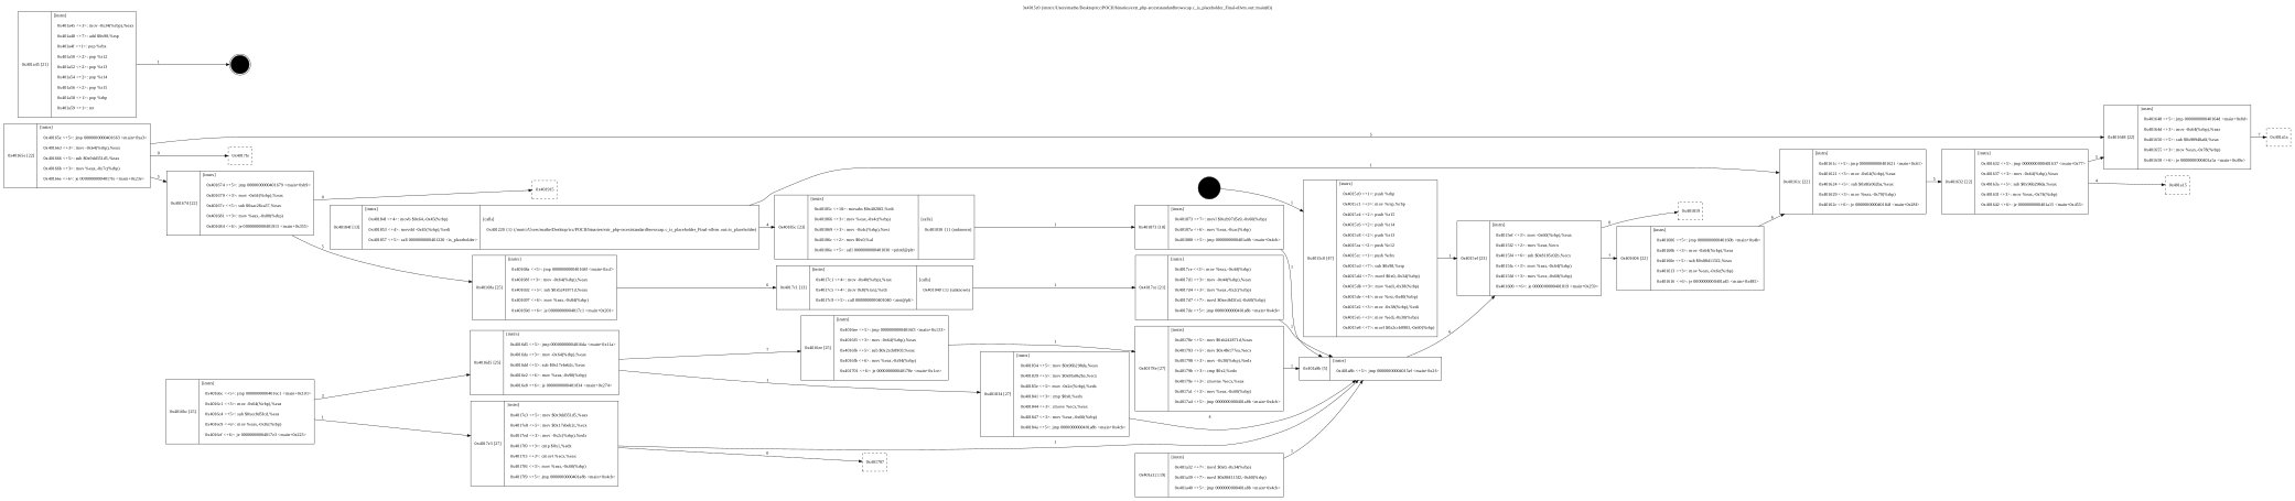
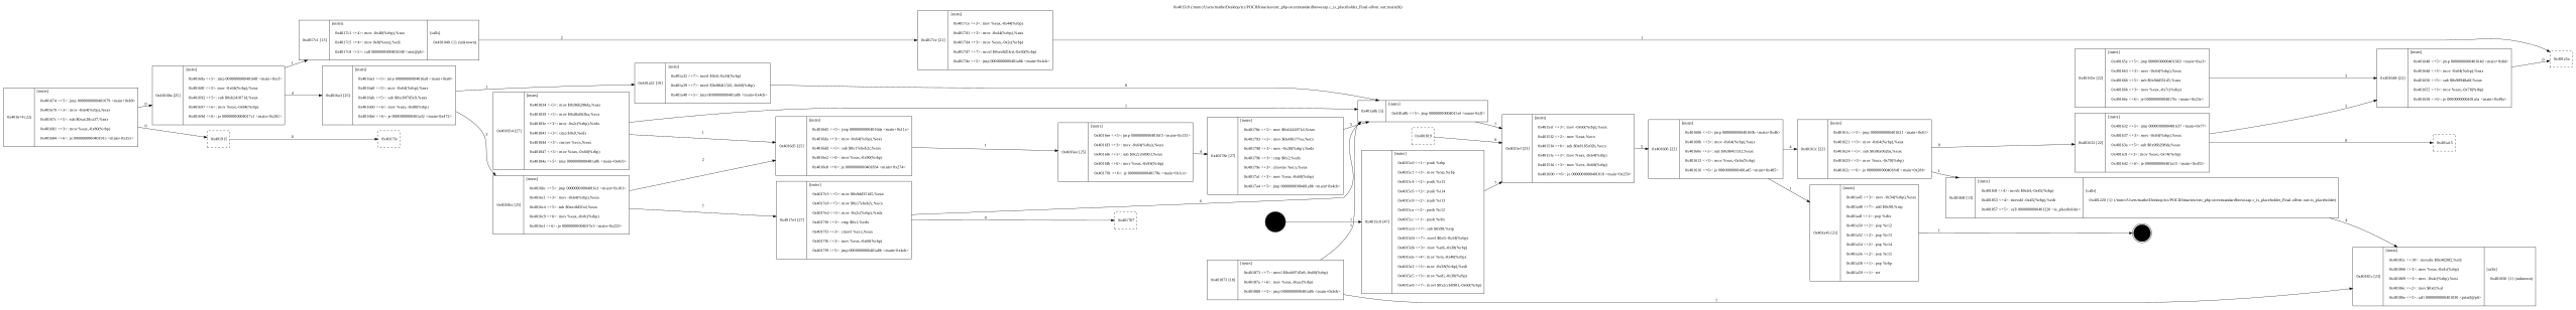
  digraph {
    fontname="Liberation Serif"
    label="0x4015c0 (/mnt/c/Users/mathe/Desktop/tcc/POCII/binaries/extr_php-srcextstandardbrowscap.c_is_placeholder_Final-ollvm.out::main(0))"
    labelloc=t
    rankdir=LR
    node [fontname="Liberation Serif" shape=record]
    edge [fontname="Liberation Serif"]
    Entry [fillcolor=black height=0.3 shape=circle style=filled width=0.3]
    n2 [label="{\n     0x4015c0 [47]\l\n     | [instrs]\l\n     &nbsp;&nbsp;0x4015c0 \<+1\>: push %rbp\l\n     &nbsp;&nbsp;0x4015c1 \<+3\>: mov %rsp,%rbp\l\n     &nbsp;&nbsp;0x4015c4 \<+2\>: push %r15\l\n     &nbsp;&nbsp;0x4015c6 \<+2\>: push %r14\l\n     &nbsp;&nbsp;0x4015c8 \<+2\>: push %r13\l\n     &nbsp;&nbsp;0x4015ca \<+2\>: push %r12\l\n     &nbsp;&nbsp;0x4015cc \<+1\>: push %rbx\l\n     &nbsp;&nbsp;0x4015cd \<+7\>: sub $0x98,%rsp\l\n     &nbsp;&nbsp;0x4015d4 \<+7\>: movl $0x0,-0x34(%rbp)\l\n     &nbsp;&nbsp;0x4015db \<+3\>: mov %edi,-0x38(%rbp)\l\n     &nbsp;&nbsp;0x4015de \<+4\>: mov %rsi,-0x40(%rbp)\l\n     &nbsp;&nbsp;0x4015e2 \<+3\>: mov -0x38(%rbp),%edi\l\n     &nbsp;&nbsp;0x4015e5 \<+3\>: mov %edi,-0x30(%rbp)\l\n     &nbsp;&nbsp;0x4015e8 \<+7\>: movl $0x2ccb8903,-0x60(%rbp)\l\n  }"]
    n3 [label="{\n     0x4015ef [23]\l\n     | [instrs]\l\n     &nbsp;&nbsp;0x4015ef \<+3\>: mov -0x60(%rbp),%eax\l\n     &nbsp;&nbsp;0x4015f2 \<+2\>: mov %eax,%ecx\l\n     &nbsp;&nbsp;0x4015f4 \<+6\>: sub $0x8185c02b,%ecx\l\n     &nbsp;&nbsp;0x4015fa \<+3\>: mov %eax,-0x64(%rbp)\l\n     &nbsp;&nbsp;0x4015fd \<+3\>: mov %ecx,-0x68(%rbp)\l\n     &nbsp;&nbsp;0x401600 \<+6\>: je 0000000000401819 \<main+0x259\>\l\n  }"]
    n4 [label="{\n     0x401819\l\n  }" style=dashed]
    n5 [label="{\n     0x401606 [22]\l\n     | [instrs]\l\n     &nbsp;&nbsp;0x401606 \<+5\>: jmp 000000000040160b \<main+0x4b\>\l\n     &nbsp;&nbsp;0x40160b \<+3\>: mov -0x64(%rbp),%eax\l\n     &nbsp;&nbsp;0x40160e \<+5\>: sub $0x884115f2,%eax\l\n     &nbsp;&nbsp;0x401613 \<+3\>: mov %eax,-0x6c(%rbp)\l\n     &nbsp;&nbsp;0x401616 \<+6\>: je 0000000000401a45 \<main+0x485\>\l\n  }"]
    n6 [label="{\n     0x401a45 [21]\l\n     | [instrs]\l\n     &nbsp;&nbsp;0x401a45 \<+3\>: mov -0x34(%rbp),%eax\l\n     &nbsp;&nbsp;0x401a48 \<+7\>: add $0x98,%rsp\l\n     &nbsp;&nbsp;0x401a4f \<+1\>: pop %rbx\l\n     &nbsp;&nbsp;0x401a50 \<+2\>: pop %r12\l\n     &nbsp;&nbsp;0x401a52 \<+2\>: pop %r13\l\n     &nbsp;&nbsp;0x401a54 \<+2\>: pop %r14\l\n     &nbsp;&nbsp;0x401a56 \<+2\>: pop %r15\l\n     &nbsp;&nbsp;0x401a58 \<+1\>: pop %rbp\l\n     &nbsp;&nbsp;0x401a59 \<+1\>: ret\l\n  }"]
    n7 [label="{\n     0x40161c [22]\l\n     | [instrs]\l\n     &nbsp;&nbsp;0x40161c \<+5\>: jmp 0000000000401621 \<main+0x61\>\l\n     &nbsp;&nbsp;0x401621 \<+3\>: mov -0x64(%rbp),%eax\l\n     &nbsp;&nbsp;0x401624 \<+5\>: sub $0x8fa062ba,%eax\l\n     &nbsp;&nbsp;0x401629 \<+3\>: mov %eax,-0x70(%rbp)\l\n     &nbsp;&nbsp;0x40162c \<+6\>: je 000000000040184f \<main+0x28f\>\l\n  }"]
    Exit [fillcolor=black height=0.3 peripheries=2 shape=circle style=filled width=0.3]
    n9 [label="{\n     0x40184f [13]\l\n     | [instrs]\l\n     &nbsp;&nbsp;0x40184f \<+4\>: movb $0x64,-0x45(%rbp)\l\n     &nbsp;&nbsp;0x401853 \<+4\>: movsbl -0x45(%rbp),%edi\l\n     &nbsp;&nbsp;0x401857 \<+5\>: call 0000000000401220 \<is_placeholder\>\l\n     | [calls]\l\n     &nbsp;&nbsp;0x401220 \{1\} (/mnt/c/Users/mathe/Desktop/tcc/POCII/binaries/extr_php-srcextstandardbrowscap.c_is_placeholder_Final-ollvm.out::is_placeholder)\l\n  }"]
    n10 [label="{\n     0x401632 [22]\l\n     | [instrs]\l\n     &nbsp;&nbsp;0x401632 \<+5\>: jmp 0000000000401637 \<main+0x77\>\l\n     &nbsp;&nbsp;0x401637 \<+3\>: mov -0x64(%rbp),%eax\l\n     &nbsp;&nbsp;0x40163a \<+5\>: sub $0x96b298da,%eax\l\n     &nbsp;&nbsp;0x40163f \<+3\>: mov %eax,-0x74(%rbp)\l\n     &nbsp;&nbsp;0x401642 \<+6\>: je 0000000000401a15 \<main+0x455\>\l\n  }"]
    n11 [label="{\n     0x40185c [23]\l\n     | [instrs]\l\n     &nbsp;&nbsp;0x40185c \<+10\>: movabs $0x4020f2,%rdi\l\n     &nbsp;&nbsp;0x401866 \<+3\>: mov %eax,-0x4c(%rbp)\l\n     &nbsp;&nbsp;0x401869 \<+3\>: mov -0x4c(%rbp),%esi\l\n     &nbsp;&nbsp;0x40186c \<+2\>: mov $0x0,%al\l\n     &nbsp;&nbsp;0x40186e \<+5\>: call 0000000000401030 \<printf@plt\>\l\n     | [calls]\l\n     &nbsp;&nbsp;0x401030 \{1\} (unknown)\l\n  }"]
    n12 [label="{\n     0x401a15\l\n  }" style=dashed]
    n13 [label="{\n     0x401648 [22]\l\n     | [instrs]\l\n     &nbsp;&nbsp;0x401648 \<+5\>: jmp 000000000040164d \<main+0x8d\>\l\n     &nbsp;&nbsp;0x40164d \<+3\>: mov -0x64(%rbp),%eax\l\n     &nbsp;&nbsp;0x401650 \<+5\>: sub $0x98948a6f,%eax\l\n     &nbsp;&nbsp;0x401655 \<+3\>: mov %eax,-0x78(%rbp)\l\n     &nbsp;&nbsp;0x401658 \<+6\>: je 0000000000401a5a \<main+0x49a\>\l\n  }"]
    n14 [label="{\n     0x401873 [18]\l\n     | [instrs]\l\n     &nbsp;&nbsp;0x401873 \<+7\>: movl $0xcb97d5e9,-0x60(%rbp)\l\n     &nbsp;&nbsp;0x40187a \<+6\>: mov %eax,-0xac(%rbp)\l\n     &nbsp;&nbsp;0x401880 \<+5\>: jmp 0000000000401a8b \<main+0x4cb\>\l\n  }"]
    n15 [label="{\n     0x401a8b [5]\l\n     | [instrs]\l\n     &nbsp;&nbsp;0x401a8b \<+5\>: jmp 00000000004015ef \<main+0x2f\>\l\n  }"]
    n16 [label="{\n     0x401a5a\l\n  }" style=dashed]
    n17 [label="{\n     0x40165e [22]\l\n     | [instrs]\l\n     &nbsp;&nbsp;0x40165e \<+5\>: jmp 0000000000401663 \<main+0xa3\>\l\n     &nbsp;&nbsp;0x401663 \<+3\>: mov -0x64(%rbp),%eax\l\n     &nbsp;&nbsp;0x401666 \<+5\>: sub $0x9dd351d5,%eax\l\n     &nbsp;&nbsp;0x40166b \<+3\>: mov %eax,-0x7c(%rbp)\l\n     &nbsp;&nbsp;0x40166e \<+6\>: je 00000000004017fe \<main+0x23e\>\l\n  }"]
    n18 [label="{\n     0x4017fe\l\n  }" style=dashed]
    n19 [label="{\n     0x401674 [22]\l\n     | [instrs]\l\n     &nbsp;&nbsp;0x401674 \<+5\>: jmp 0000000000401679 \<main+0xb9\>\l\n     &nbsp;&nbsp;0x401679 \<+3\>: mov -0x64(%rbp),%eax\l\n     &nbsp;&nbsp;0x40167c \<+5\>: sub $0xac28ca37,%eax\l\n     &nbsp;&nbsp;0x401681 \<+3\>: mov %eax,-0x80(%rbp)\l\n     &nbsp;&nbsp;0x401684 \<+6\>: je 0000000000401915 \<main+0x355\>\l\n  }"]
    n20 [label="{\n     0x4017ce [21]\l\n     | [instrs]\l\n     &nbsp;&nbsp;0x4017ce \<+3\>: mov %eax,-0x44(%rbp)\l\n     &nbsp;&nbsp;0x4017d1 \<+3\>: mov -0x44(%rbp),%eax\l\n     &nbsp;&nbsp;0x4017d4 \<+3\>: mov %eax,-0x2c(%rbp)\l\n     &nbsp;&nbsp;0x4017d7 \<+7\>: movl $0xec8d5fcd,-0x60(%rbp)\l\n     &nbsp;&nbsp;0x4017de \<+5\>: jmp 0000000000401a8b \<main+0x4cb\>\l\n  }"]
    n21 [label="{\n     0x401915\l\n  }" style=dashed]
    n22 [label="{\n     0x40168a [25]\l\n     | [instrs]\l\n     &nbsp;&nbsp;0x40168a \<+5\>: jmp 000000000040168f \<main+0xcf\>\l\n     &nbsp;&nbsp;0x40168f \<+3\>: mov -0x64(%rbp),%eax\l\n     &nbsp;&nbsp;0x401692 \<+5\>: sub $0xb241871d,%eax\l\n     &nbsp;&nbsp;0x401697 \<+6\>: mov %eax,-0x84(%rbp)\l\n     &nbsp;&nbsp;0x40169d \<+6\>: je 00000000004017c1 \<main+0x201\>\l\n  }"]
    n23 [label="{\n     0x4017c1 [13]\l\n     | [instrs]\l\n     &nbsp;&nbsp;0x4017c1 \<+4\>: mov -0x40(%rbp),%rax\l\n     &nbsp;&nbsp;0x4017c5 \<+4\>: mov 0x8(%rax),%rdi\l\n     &nbsp;&nbsp;0x4017c9 \<+5\>: call 0000000000401040 \<atoi@plt\>\l\n     | [calls]\l\n     &nbsp;&nbsp;0x401040 \{1\} (unknown)\l\n  }"]
+   n24 [label="{\n     0x4016a3 [25]\l\n     | [instrs]\l\n     &nbsp;&nbsp;0x4016a3 \<+5\>: jmp 00000000004016a8 \<main+0xe8\>\l\n     &nbsp;&nbsp;0x4016a8 \<+3\>: mov -0x64(%rbp),%eax\l\n     &nbsp;&nbsp;0x4016ab \<+5\>: sub $0xcb97d5e9,%eax\l\n     &nbsp;&nbsp;0x4016b0 \<+6\>: mov %eax,-0x88(%rbp)\l\n     &nbsp;&nbsp;0x4016b6 \<+6\>: je 0000000000401a32 \<main+0x472\>\l\n  }"]
    n25 [label="{\n     0x401a32 [19]\l\n     | [instrs]\l\n     &nbsp;&nbsp;0x401a32 \<+7\>: movl $0x0,-0x34(%rbp)\l\n     &nbsp;&nbsp;0x401a39 \<+7\>: movl $0x884115f2,-0x60(%rbp)\l\n     &nbsp;&nbsp;0x401a40 \<+5\>: jmp 0000000000401a8b \<main+0x4cb\>\l\n  }"]
    n26 [label="{\n     0x4016bc [25]\l\n     | [instrs]\l\n     &nbsp;&nbsp;0x4016bc \<+5\>: jmp 00000000004016c1 \<main+0x101\>\l\n     &nbsp;&nbsp;0x4016c1 \<+3\>: mov -0x64(%rbp),%eax\l\n     &nbsp;&nbsp;0x4016c4 \<+5\>: sub $0xec8d5fcd,%eax\l\n     &nbsp;&nbsp;0x4016c9 \<+6\>: mov %eax,-0x8c(%rbp)\l\n     &nbsp;&nbsp;0x4016cf \<+6\>: je 00000000004017e3 \<main+0x223\>\l\n  }"]
    n27 [label="{\n     0x401707\l\n  }" style=dashed]
    n28 [label="{\n     0x4017e3 [27]\l\n     | [instrs]\l\n     &nbsp;&nbsp;0x4017e3 \<+5\>: mov $0x9dd351d5,%eax\l\n     &nbsp;&nbsp;0x4017e8 \<+5\>: mov $0x17ebeb2c,%ecx\l\n     &nbsp;&nbsp;0x4017ed \<+3\>: mov -0x2c(%rbp),%edx\l\n     &nbsp;&nbsp;0x4017f0 \<+3\>: cmp $0x1,%edx\l\n     &nbsp;&nbsp;0x4017f3 \<+3\>: cmovl %ecx,%eax\l\n     &nbsp;&nbsp;0x4017f6 \<+3\>: mov %eax,-0x60(%rbp)\l\n     &nbsp;&nbsp;0x4017f9 \<+5\>: jmp 0000000000401a8b \<main+0x4cb\>\l\n  }"]
    n29 [label="{\n     0x4016d5 [25]\l\n     | [instrs]\l\n     &nbsp;&nbsp;0x4016d5 \<+5\>: jmp 00000000004016da \<main+0x11a\>\l\n     &nbsp;&nbsp;0x4016da \<+3\>: mov -0x64(%rbp),%eax\l\n     &nbsp;&nbsp;0x4016dd \<+5\>: sub $0x17ebeb2c,%eax\l\n     &nbsp;&nbsp;0x4016e2 \<+6\>: mov %eax,-0x90(%rbp)\l\n     &nbsp;&nbsp;0x4016e8 \<+6\>: je 0000000000401834 \<main+0x274\>\l\n  }"]
    n30 [label="{\n     0x40178e [27]\l\n     | [instrs]\l\n     &nbsp;&nbsp;0x40178e \<+5\>: mov $0xb241871d,%eax\l\n     &nbsp;&nbsp;0x401793 \<+5\>: mov $0x4f6177ea,%ecx\l\n     &nbsp;&nbsp;0x401798 \<+3\>: mov -0x30(%rbp),%edx\l\n     &nbsp;&nbsp;0x40179b \<+3\>: cmp $0x2,%edx\l\n     &nbsp;&nbsp;0x40179e \<+3\>: cmovne %ecx,%eax\l\n     &nbsp;&nbsp;0x4017a1 \<+3\>: mov %eax,-0x60(%rbp)\l\n     &nbsp;&nbsp;0x4017a4 \<+5\>: jmp 0000000000401a8b \<main+0x4cb\>\l\n  }"]
    n31 [label="{\n     0x4016ee [25]\l\n     | [instrs]\l\n     &nbsp;&nbsp;0x4016ee \<+5\>: jmp 00000000004016f3 \<main+0x133\>\l\n     &nbsp;&nbsp;0x4016f3 \<+3\>: mov -0x64(%rbp),%eax\l\n     &nbsp;&nbsp;0x4016f6 \<+5\>: sub $0x2ccb8903,%eax\l\n     &nbsp;&nbsp;0x4016fb \<+6\>: mov %eax,-0x94(%rbp)\l\n     &nbsp;&nbsp;0x401701 \<+6\>: je 000000000040178e \<main+0x1ce\>\l\n  }"]
    n32 [label="{\n     0x401834 [27]\l\n     | [instrs]\l\n     &nbsp;&nbsp;0x401834 \<+5\>: mov $0x96b298da,%eax\l\n     &nbsp;&nbsp;0x401839 \<+5\>: mov $0x8fa062ba,%ecx\l\n     &nbsp;&nbsp;0x40183e \<+3\>: mov -0x2c(%rbp),%edx\l\n     &nbsp;&nbsp;0x401841 \<+3\>: cmp $0x0,%edx\l\n     &nbsp;&nbsp;0x401844 \<+3\>: cmove %ecx,%eax\l\n     &nbsp;&nbsp;0x401847 \<+3\>: mov %eax,-0x60(%rbp)\l\n     &nbsp;&nbsp;0x40184a \<+5\>: jmp 0000000000401a8b \<main+0x4cb\>\l\n  }"]
    Entry -> n2 [label=" 1"]
-   n2 -> n3 [label=" 1"]
-   n3 -> n4 [label=" 0"]
-   n3 -> n5 [label=" 7"]
-   n5 -> n7 [label=" 6"]
+   n2 -> n3 [label=" 7"]
+   n4 -> n3 [label=" 0"]
+   n3 -> n5 [label=" 5"]
+   n5 -> n6 [label=" 1"]
+   n5 -> n7 [label=" 4"]
    n6 -> Exit [label=" 1"]
-   n9 -> n7 [label=" 1"]
-   n7 -> n10 [label=" 5"]
+   n7 -> n9 [label=" 1"]
+   n7 -> n10 [label=" 0"]
    n9 -> n11 [label=" 4"]
-   n10 -> n12 [label=" 4"]
+   n10 -> n12 [label=" 0"]
    n10 -> n13 [label=" 5"]
-   n11 -> n14 [label=" 1"]
-   n13 -> n16 [label=" 7"]
+   n14 -> n11 [label=" 1"]
+   n13 -> n16 [label=" 0"]
    n14 -> n15 [label=" 1"]
-   n15 -> n3 [label=" 6"]
+   n15 -> n3 [label=" 7"]
    n17 -> n13 [label=" 5"]
-   n17 -> n18 [label=" 0"]
-   n17 -> n19 [label=" 5"]
+   n21 -> n18 [label=" 0"]
    n19 -> n21 [label=" 0"]
-   n19 -> n22 [label=" 5"]
-   n20 -> n15 [label=" 1"]
-   n22 -> n23 [label=" 6"]
-   n23 -> n20 [label=" 1"]
-   n25 -> n15 [label=" 1"]
-   n26 -> n28 [label=" 1"]
-   n26 -> n29 [label=" 3"]
-   n28 -> n15 [label=" 1"]
+   n19 -> n22 [label=" 0"]
+   n20 -> n16 [label=" 1"]
+   n22 -> n23 [label=" 1"]
+   n22 -> n24 [label=" 4"]
+   n23 -> n20 [label=" 2"]
+   n24 -> n25 [label=" 1"]
+   n24 -> n26 [label=" 3"]
+   n25 -> n15 [label=" 8"]
+   n26 -> n28 [label=" 7"]
+   n26 -> n29 [label=" 2"]
+   n28 -> n15 [label=" 6"]
    n28 -> n27 [label=" 0"]
-   n29 -> n31 [label=" 7"]
-   n29 -> n32 [label=" 1"]
-   n30 -> n15 [label=" 1"]
-   n31 -> n30 [label=" 1"]
-   n32 -> n15 [label=" 4"]
+   n29 -> n31 [label=" 1"]
+   n32 -> n29 [label=" 1"]
+   n30 -> n15 [label=" 5"]
+   n31 -> n30 [label=" 4"]
+   n32 -> n15 [label=" 1"]
  }
